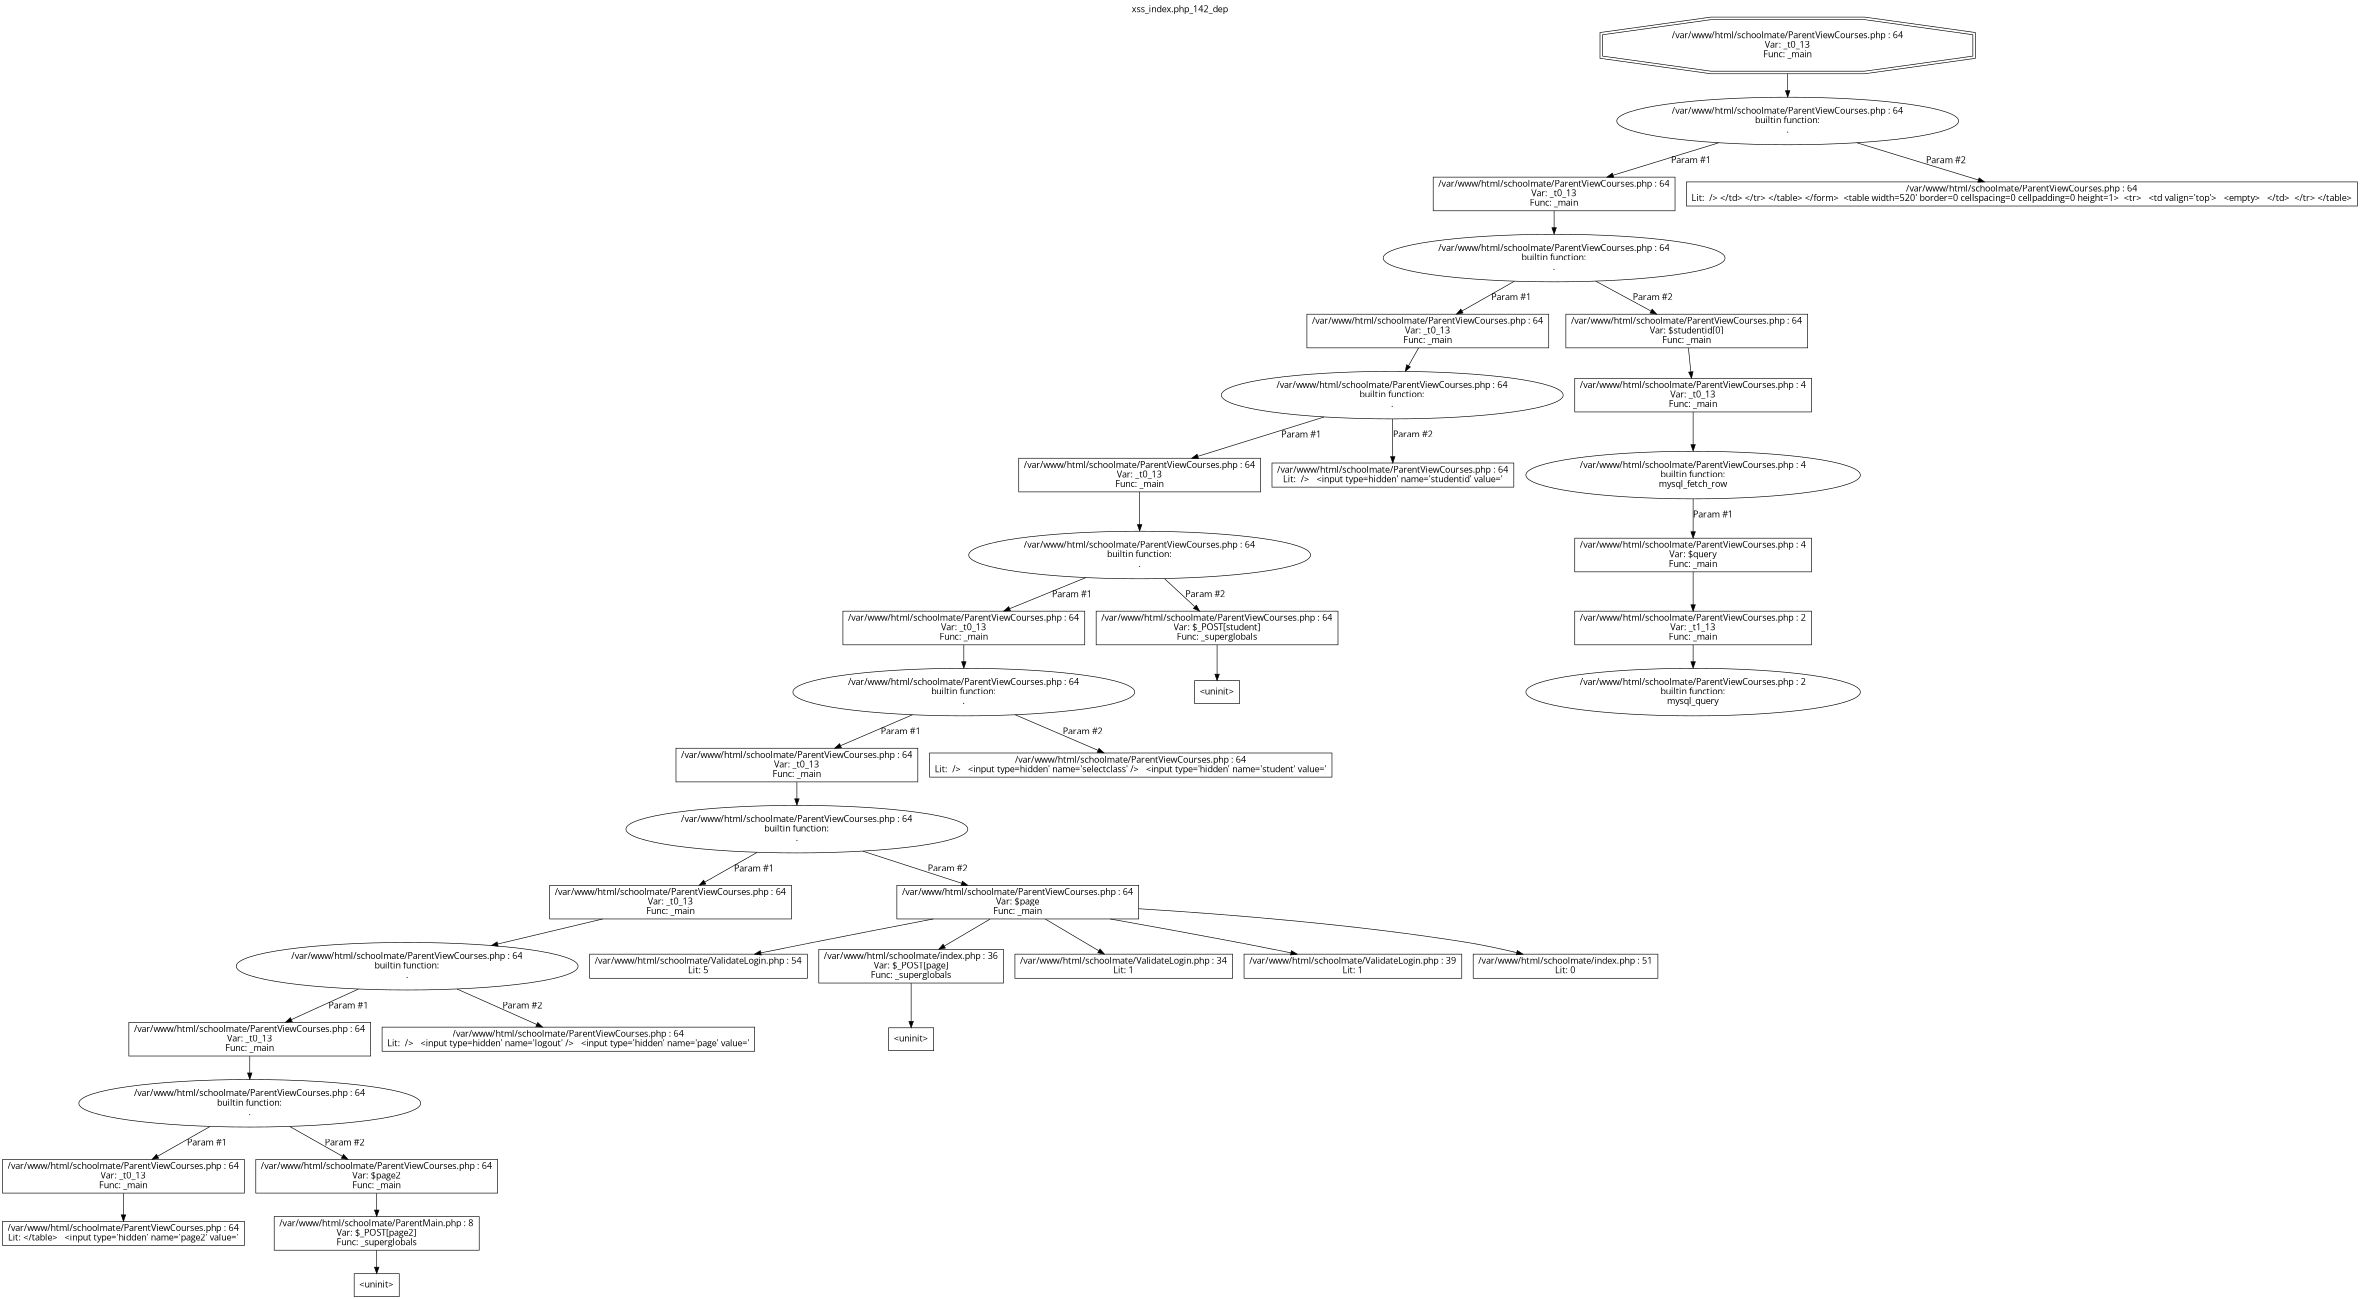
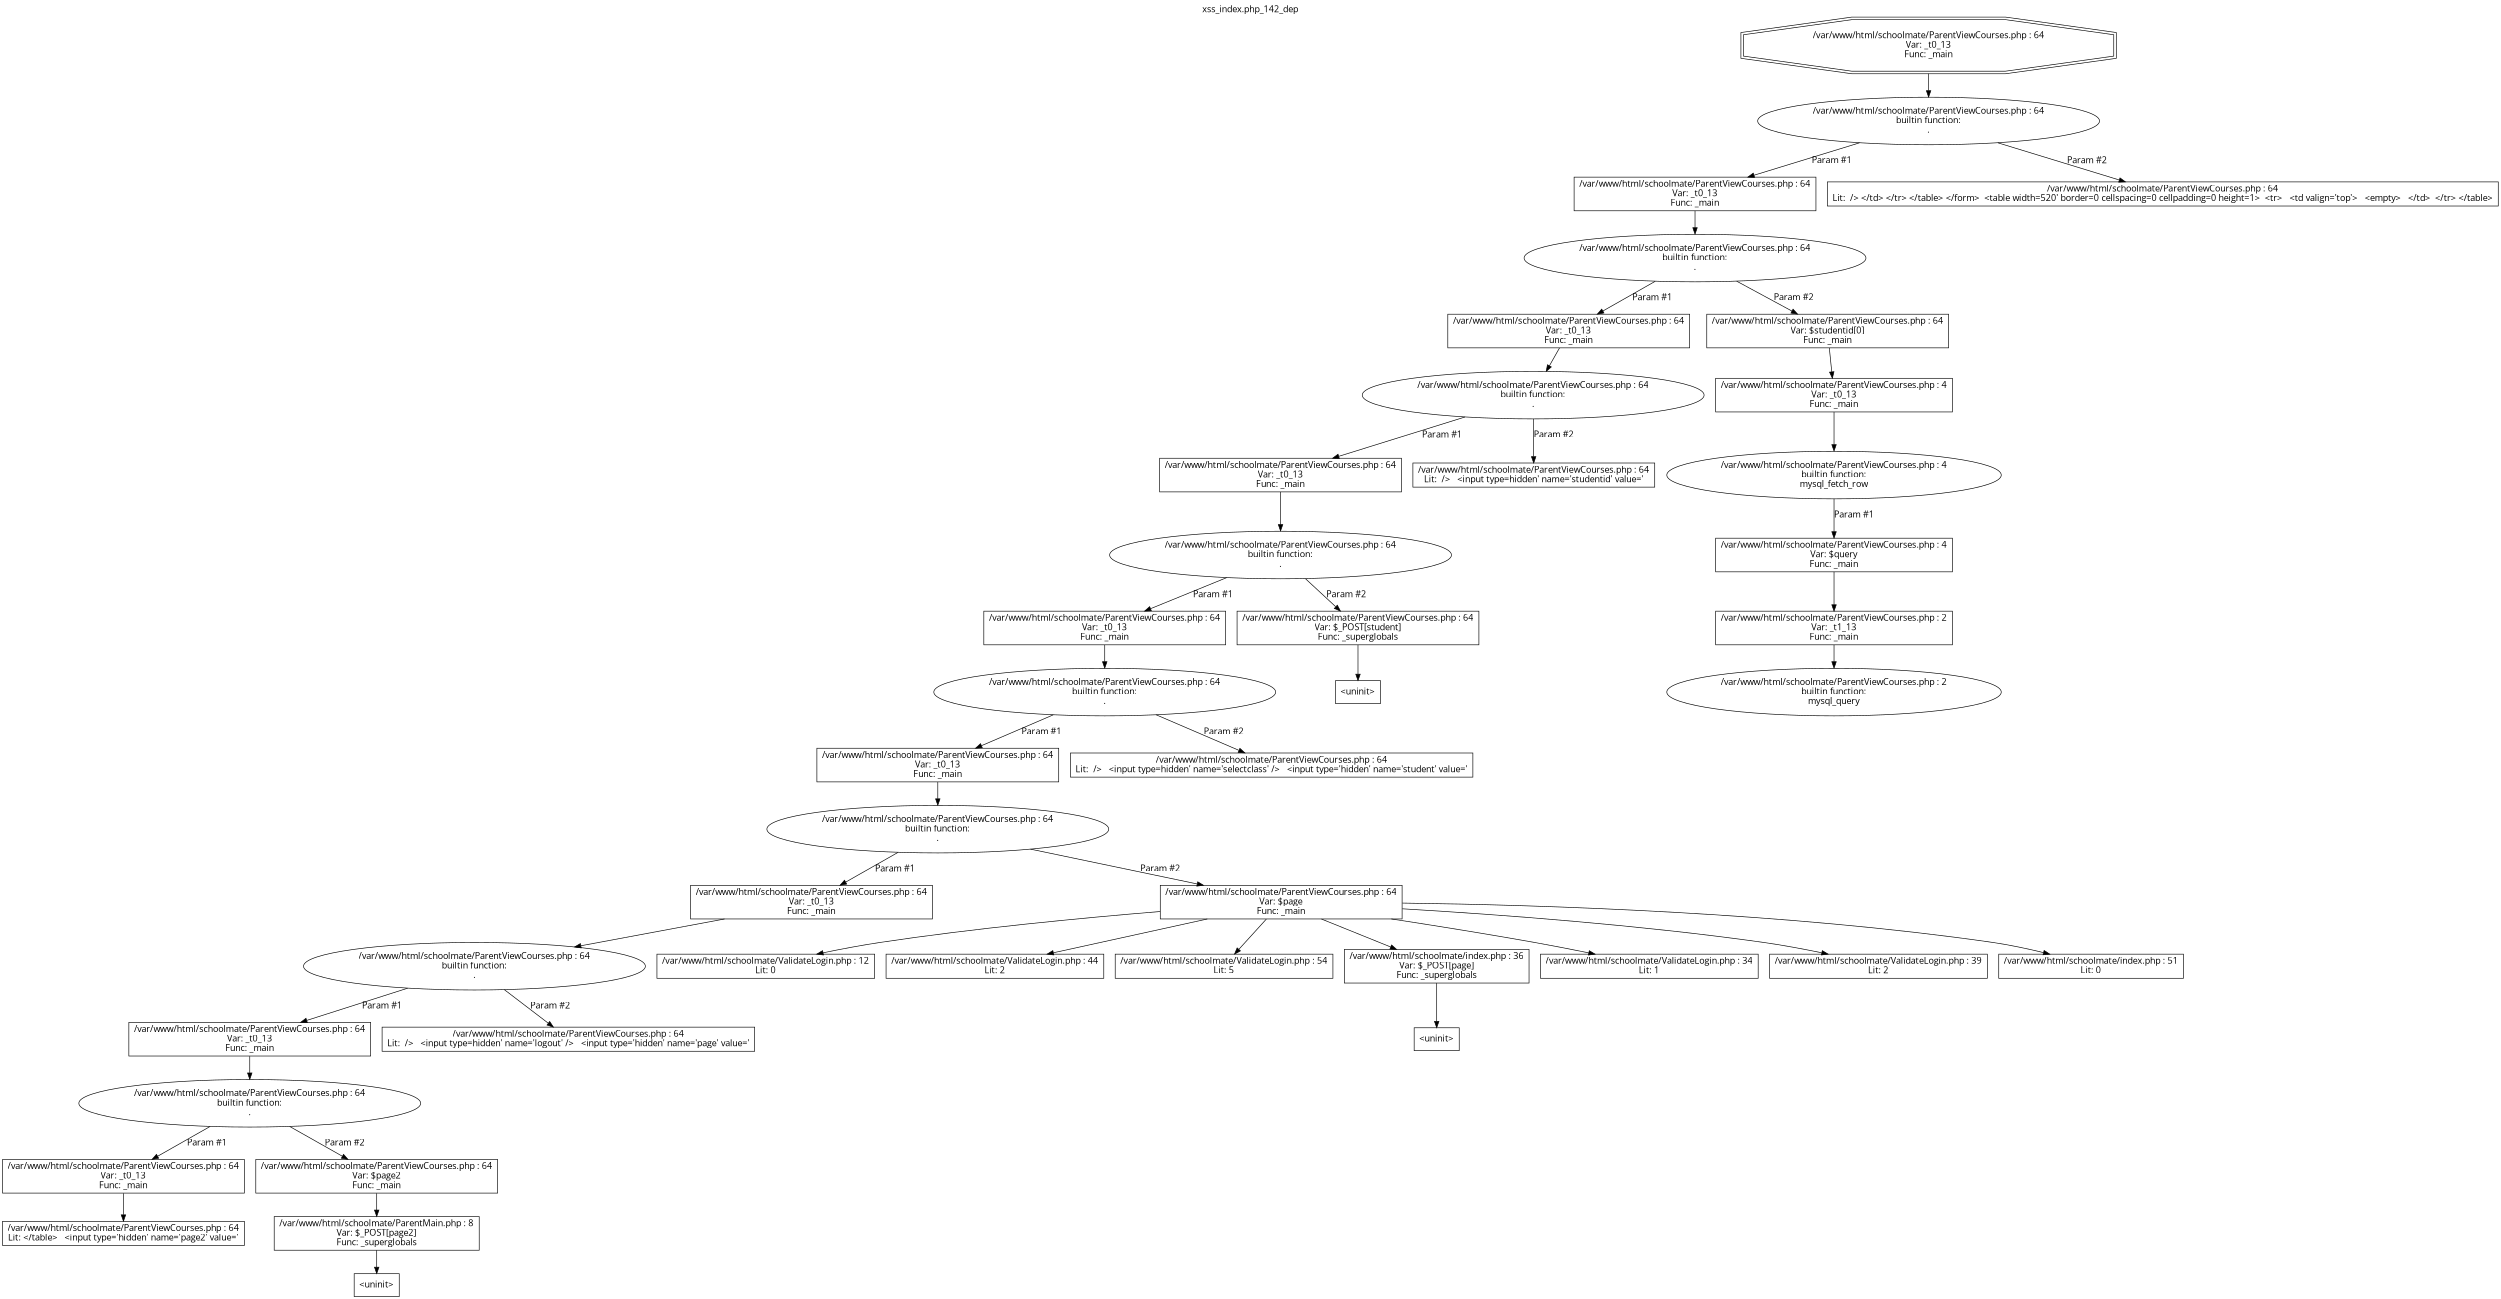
  digraph {
    fontname="Open Sans"
    label="xss_index.php_142_dep"
    labelloc=t
    node [fontname="Open Sans" shape=box]
    edge [fontname="Open Sans"]
    n1 [label="/var/www/html/schoolmate/ParentViewCourses.php : 64\nVar: _t0_13\nFunc: _main\n" shape=doubleoctagon]
    n2 [label="/var/www/html/schoolmate/ParentViewCourses.php : 64\nbuiltin function:\n.\n" shape=ellipse]
    n3 [label="/var/www/html/schoolmate/ParentViewCourses.php : 64\nVar: _t0_13\nFunc: _main\n"]
    n4 [label="/var/www/html/schoolmate/ParentViewCourses.php : 64\nLit:  /> </td> </tr> </table> </form>  <table width=520' border=0 cellspacing=0 cellpadding=0 height=1>  <tr>   <td valign='top'>   <empty>   </td>  </tr> </table>\n"]
    n5 [label="/var/www/html/schoolmate/ParentViewCourses.php : 64\nbuiltin function:\n.\n" shape=ellipse]
    n6 [label="/var/www/html/schoolmate/ParentViewCourses.php : 64\nVar: _t0_13\nFunc: _main\n"]
    n7 [label="/var/www/html/schoolmate/ParentViewCourses.php : 64\nVar: $studentid[0]\nFunc: _main\n"]
    n8 [label="/var/www/html/schoolmate/ParentViewCourses.php : 64\nbuiltin function:\n.\n" shape=ellipse]
    n9 [label="/var/www/html/schoolmate/ParentViewCourses.php : 4\nVar: _t0_13\nFunc: _main\n"]
    n10 [label="/var/www/html/schoolmate/ParentViewCourses.php : 64\nVar: _t0_13\nFunc: _main\n"]
    n11 [label="/var/www/html/schoolmate/ParentViewCourses.php : 64\nLit:  />   <input type=hidden' name='studentid' value='\n"]
    n12 [label="/var/www/html/schoolmate/ParentViewCourses.php : 64\nbuiltin function:\n.\n" shape=ellipse]
    n13 [label="/var/www/html/schoolmate/ParentViewCourses.php : 64\nVar: _t0_13\nFunc: _main\n"]
    n14 [label="/var/www/html/schoolmate/ParentViewCourses.php : 64\nVar: $_POST[student]\nFunc: _superglobals\n"]
    n15 [label="/var/www/html/schoolmate/ParentViewCourses.php : 64\nbuiltin function:\n.\n" shape=ellipse]
    n16 [label="<uninit>"]
    n17 [label="/var/www/html/schoolmate/ParentViewCourses.php : 64\nVar: _t0_13\nFunc: _main\n"]
    n18 [label="/var/www/html/schoolmate/ParentViewCourses.php : 64\nLit:  />   <input type=hidden' name='selectclass' />   <input type='hidden' name='student' value='\n"]
    n19 [label="/var/www/html/schoolmate/ParentViewCourses.php : 64\nbuiltin function:\n.\n" shape=ellipse]
    n20 [label="/var/www/html/schoolmate/ParentViewCourses.php : 64\nVar: _t0_13\nFunc: _main\n"]
    n21 [label="/var/www/html/schoolmate/ParentViewCourses.php : 64\nVar: $page\nFunc: _main\n"]
    n22 [label="/var/www/html/schoolmate/ParentViewCourses.php : 64\nbuiltin function:\n.\n" shape=ellipse]
+   n23 [label="/var/www/html/schoolmate/ValidateLogin.php : 12\nLit: 0\n"]
+   n24 [label="/var/www/html/schoolmate/ValidateLogin.php : 44\nLit: 2\n"]
    n25 [label="/var/www/html/schoolmate/ValidateLogin.php : 54\nLit: 5\n"]
    n26 [label="/var/www/html/schoolmate/index.php : 36\nVar: $_POST[page]\nFunc: _superglobals\n"]
    n27 [label="/var/www/html/schoolmate/ValidateLogin.php : 34\nLit: 1\n"]
-   n28 [label="/var/www/html/schoolmate/ValidateLogin.php : 39\nLit: 1\n"]
+   n28 [label="/var/www/html/schoolmate/ValidateLogin.php : 39\nLit: 2\n"]
    n29 [label="/var/www/html/schoolmate/index.php : 51\nLit: 0\n"]
    n30 [label="/var/www/html/schoolmate/ParentViewCourses.php : 64\nVar: _t0_13\nFunc: _main\n"]
    n31 [label="/var/www/html/schoolmate/ParentViewCourses.php : 64\nLit:  />   <input type=hidden' name='logout' />   <input type='hidden' name='page' value='\n"]
    n32 [label="/var/www/html/schoolmate/ParentViewCourses.php : 64\nbuiltin function:\n.\n" shape=ellipse]
    n33 [label="/var/www/html/schoolmate/ParentViewCourses.php : 64\nVar: _t0_13\nFunc: _main\n"]
    n34 [label="/var/www/html/schoolmate/ParentViewCourses.php : 64\nVar: $page2\nFunc: _main\n"]
    n35 [label="/var/www/html/schoolmate/ParentViewCourses.php : 64\nLit: </table>   <input type='hidden' name='page2' value='\n"]
    n36 [label="/var/www/html/schoolmate/ParentMain.php : 8\nVar: $_POST[page2]\nFunc: _superglobals\n"]
    n37 [label="<uninit>"]
    n38 [label="<uninit>"]
    n39 [label="/var/www/html/schoolmate/ParentViewCourses.php : 4\nbuiltin function:\nmysql_fetch_row\n" shape=ellipse]
    n40 [label="/var/www/html/schoolmate/ParentViewCourses.php : 4\nVar: $query\nFunc: _main\n"]
    n41 [label="/var/www/html/schoolmate/ParentViewCourses.php : 2\nVar: _t1_13\nFunc: _main\n"]
    n42 [label="/var/www/html/schoolmate/ParentViewCourses.php : 2\nbuiltin function:\nmysql_query\n" shape=ellipse]
    n1 -> n2
    n2 -> n3 [label="Param #1"]
    n2 -> n4 [label="Param #2"]
    n3 -> n5
    n5 -> n6 [label="Param #1"]
    n5 -> n7 [label="Param #2"]
    n6 -> n8
    n7 -> n9
    n8 -> n10 [label="Param #1"]
    n8 -> n11 [label="Param #2"]
    n9 -> n39
    n10 -> n12
    n12 -> n13 [label="Param #1"]
    n12 -> n14 [label="Param #2"]
    n13 -> n15
    n14 -> n16
    n15 -> n17 [label="Param #1"]
    n15 -> n18 [label="Param #2"]
    n17 -> n19
    n19 -> n20 [label="Param #1"]
    n19 -> n21 [label="Param #2"]
    n20 -> n22
+   n21 -> n23
+   n21 -> n24
    n21 -> n25
    n21 -> n26
    n21 -> n27
    n21 -> n28
    n21 -> n29
    n22 -> n30 [label="Param #1"]
    n22 -> n31 [label="Param #2"]
    n26 -> n38
    n30 -> n32
    n32 -> n33 [label="Param #1"]
    n32 -> n34 [label="Param #2"]
    n33 -> n35
    n34 -> n36
    n36 -> n37
    n39 -> n40 [label="Param #1"]
    n40 -> n41
    n41 -> n42
  }
